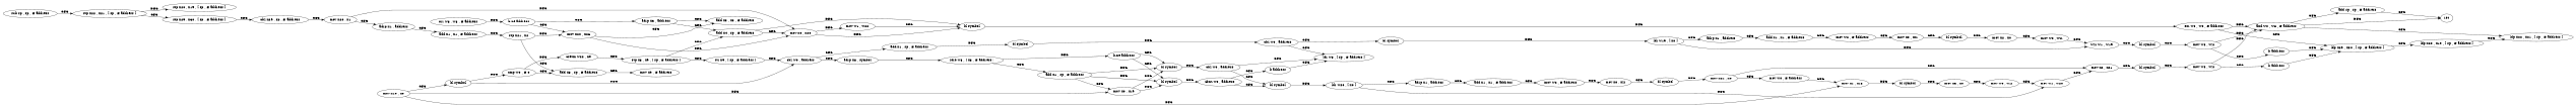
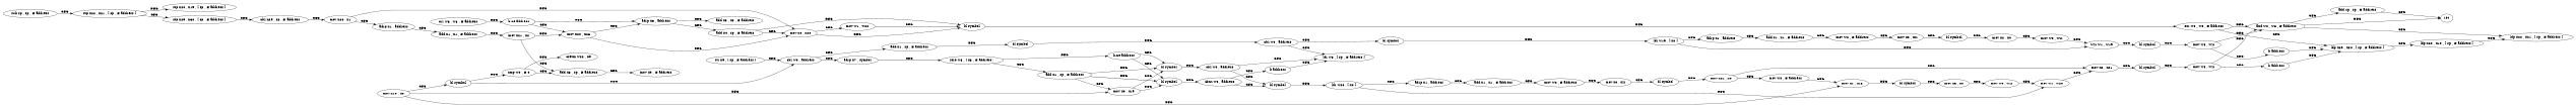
  digraph {
    rankdir=LR
    n1 [label="sub sp , sp , # address"]
    n2 [label="stp x22 , x21 , [ sp , # address ]"]
    n3 [label="stp x20 , x19 , [ sp , # address ]"]
    n4 [label="stp x29 , x30 , [ sp , # address ]"]
    n5 [label="cbz x29 , sp , # address"]
    n6 [label="mov x20 , x1"]
    n7 [label="adrp x1 , address"]
    n8 [label="mov x0 , x20"]
    n9 [label="add x1 , x1 , # address"]
    n10 [label="mov w1 , w22"]
    n11 [label="bl symbol"]
-   n12 [label="stp x21 , x2"]
+   n12 [label="mov x21 , x2"]
    n13 [label="mov x20 , x26"]
    n14 [label="add x8 , sp , # address"]
    n15 [label="mov x19 , x0"]
    n16 [label="bl symbol"]
    n17 [label="mov x0 , x19"]
    n18 [label="mov x1 , x13"]
    n19 [label="adrp x3 , address"]
    n20 [label="cmp w0 , # 0"]
    n21 [label="cbz w0 , address"]
    n22 [label="bl symbol"]
    n23 [label="bl symbol"]
    n24 [label="bl symbol"]
    n25 [label="csetm w22 , ne"]
    n26 [label="add x1 , sp , # address"]
-   n27 [label="adrp x8 , symbol"]
+   n27 [label="adrp x7 , symbol"]
    n28 [label="mov x9 , # address"]
-   n29 [label="stp x8 , x9 , [ sp , # address ]"]
    n30 [label="str x9 , [ sp , # address ]"]
    n31 [label="add x4 , sp , # address"]
    n32 [label="bl symbol"]
    n33 [label="ldrb w8 , [ x8 , # address ]"]
    n34 [label="cbz w0 , address"]
    n35 [label="add x1 , sp , # address"]
    n36 [label="b.ne address"]
    n37 [label="ldr w8 , [ sp , # address ]"]
    n38 [label="bl symbol"]
    n39 [label="ldr w19 , [ x0 ]"]
    n40 [label="adrp x1 , address"]
    n41 [label="wzr w1 , w19"]
    n42 [label="cbz w0 , address"]
    n43 [label="cbnz w0 , address"]
    n44 [label="bl symbol"]
    n45 [label="b address"]
    n46 [label="orr w8 , w8 , # address"]
    n47 [label="b.ne address"]
    n48 [label="add x3 , x3 , # address"]
    n49 [label="add x1 , x1 , # address"]
    n50 [label="bl symbol"]
    n51 [label="mov w2 , # address"]
    n52 [label="mov x0 , xzr"]
    n53 [label="bl symbol"]
    n54 [label="mov x2 , x0"]
    n55 [label="mov w0 , wzr"]
    n56 [label="mov w8 , wzr"]
    n57 [label="b address"]
    n58 [label="and w0 , w8 , # address"]
    n59 [label="ldp x29 , x30 , [ sp , # address ]"]
    n60 [label="ldp x22 , x21 , [ sp , # address ]"]
    n61 [label="add sp , sp , # address"]
    n62 [label=ret]
    n63 [label="ldp x20 , x19 , [ sp , # address ]"]
    n64 [label="ldr w20 , [ x0 ]"]
    n65 [label="adrp x1 , address"]
    n66 [label="mov w1 , w20"]
    n67 [label="eor w8 , w0 , # address"]
    n68 [label="add x1 , x1 , # address"]
    n69 [label="mov x2 , x21"]
    n70 [label="mov w2 , # address"]
    n71 [label="mov x0 , xzr"]
    n72 [label="bl symbol"]
    n73 [label="mov x21 , x0"]
    n74 [label="mov w0 , # address"]
    n75 [label="bl symbol"]
    n76 [label="mov x3 , x0"]
    n77 [label="mov w0 , wzr"]
    n78 [label="mov w8 , wzr"]
    n79 [label="b address"]
    n1 -> n2 [label=CFG]
    n2 -> n3 [label=DFG]
    n2 -> n4 [label=CFG]
    n4 -> n5 [label=CFG]
    n5 -> n6 [label=CFG]
    n6 -> n7 [label=CFG]
    n6 -> n8 [label=DFG]
    n7 -> n9 [label=CFG]
-   n8 -> n10 [label=DFG]
+   n8 -> n10 [label=CFG]
    n8 -> n11 [label=DFG]
    n9 -> n12 [label=CFG]
    n10 -> n11 [label=DFG]
    n11 -> n67 [label=DFG]
    n12 -> n13 [label=DFG]
    n12 -> n14 [label=CFG]
    n13 -> n8 [label=DFG]
-   n13 -> n48 [label=CFG]
+   n13 -> n19 [label=CFG]
    n14 -> n28 [label=CFG]
    n15 -> n16 [label=CFG]
    n15 -> n17 [label=DFG]
    n15 -> n18 [label=DFG]
    n16 -> n20 [label=DFG]
    n16 -> n21 [label=DFG]
    n17 -> n22 [label=DFG]
    n17 -> n23 [label=DFG]
    n18 -> n24 [label=DFG]
    n19 -> n31 [label=CFG]
    n19 -> n48 [label=CFG]
    n20 -> n14 [label=CFG]
    n20 -> n25 [label=DFG]
    n21 -> n26 [label=CFG]
    n21 -> n27 [label=CFG]
    n22 -> n42 [label=DFG]
    n23 -> n43 [label=DFG]
    n24 -> n76 [label=DFG]
-   n25 -> n29 [label=CFG]
    n26 -> n32 [label=DFG]
    n27 -> n33 [label=CFG]
-   n29 -> n30 [label=CFG]
-   n29 -> n31 [label=DFG]
    n30 -> n21 [label=CFG]
    n31 -> n8 [label=CFG]
    n31 -> n11 [label=DFG]
    n32 -> n34 [label=DFG]
    n33 -> n35 [label=CFG]
    n33 -> n36 [label=DFG]
    n34 -> n37 [label=CFG]
    n34 -> n38 [label=CFG]
    n35 -> n17 [label=CFG]
    n35 -> n22 [label=DFG]
    n35 -> n23 [label=DFG]
    n36 -> n22 [label=CFG]
    n36 -> n23 [label=CFG]
    n38 -> n39 [label=DFG]
    n39 -> n40 [label=CFG]
    n39 -> n41 [label=DFG]
    n40 -> n49 [label=CFG]
    n41 -> n50 [label=CFG]
    n42 -> n37 [label=CFG]
    n42 -> n44 [label=CFG]
    n43 -> n44 [label=CFG]
    n43 -> n45 [label=CFG]
    n44 -> n64 [label=DFG]
    n45 -> n37 [label=CFG]
    n46 -> n47 [label=DFG]
    n47 -> n13 [label=CFG]
    n47 -> n19 [label=CFG]
    n49 -> n51 [label=CFG]
    n50 -> n56 [label=CFG]
    n51 -> n52 [label=CFG]
    n52 -> n53 [label=CFG]
    n53 -> n54 [label=DFG]
    n54 -> n55 [label=CFG]
    n55 -> n41 [label=CFG]
    n56 -> n57 [label=CFG]
    n56 -> n58 [label=DFG]
    n57 -> n59 [label=CFG]
    n58 -> n60 [label=CFG]
    n58 -> n61 [label=CFG]
    n58 -> n62 [label=DFG]
    n59 -> n63 [label=CFG]
    n61 -> n62 [label=CFG]
    n63 -> n60 [label=CFG]
    n64 -> n65 [label=CFG]
    n64 -> n66 [label=DFG]
    n65 -> n68 [label=CFG]
    n66 -> n69 [label=CFG]
    n67 -> n58 [label=DFG]
    n67 -> n59 [label=CFG]
    n68 -> n70 [label=CFG]
    n69 -> n75 [label=CFG]
    n70 -> n71 [label=CFG]
    n71 -> n72 [label=CFG]
    n72 -> n73 [label=DFG]
    n73 -> n69 [label=DFG]
    n73 -> n74 [label=CFG]
    n74 -> n18 [label=CFG]
    n75 -> n78 [label=CFG]
    n76 -> n77 [label=CFG]
    n77 -> n66 [label=CFG]
    n78 -> n58 [label=DFG]
    n78 -> n79 [label=CFG]
    n79 -> n59 [label=CFG]
  }
